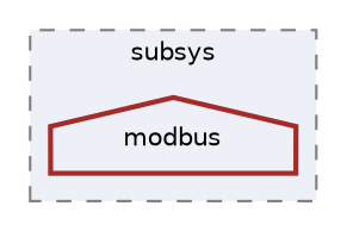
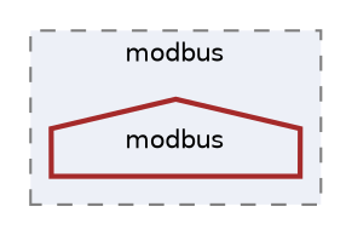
  digraph {
    compound=true
    n1 [color=brown fillcolor="#edf0f7" fontname=Helvetica fontsize=10 height=0.2 label=modbus shape=house style="filled,bold" width=0.4]
    subgraph cluster_1 {
      bgcolor="#edf0f7"
      fontname=Helvetica
      fontsize=10
-     label=subsys
+     label=modbus
      pencolor=grey50
      style="filled,dashed"
      n1
    }
  }
